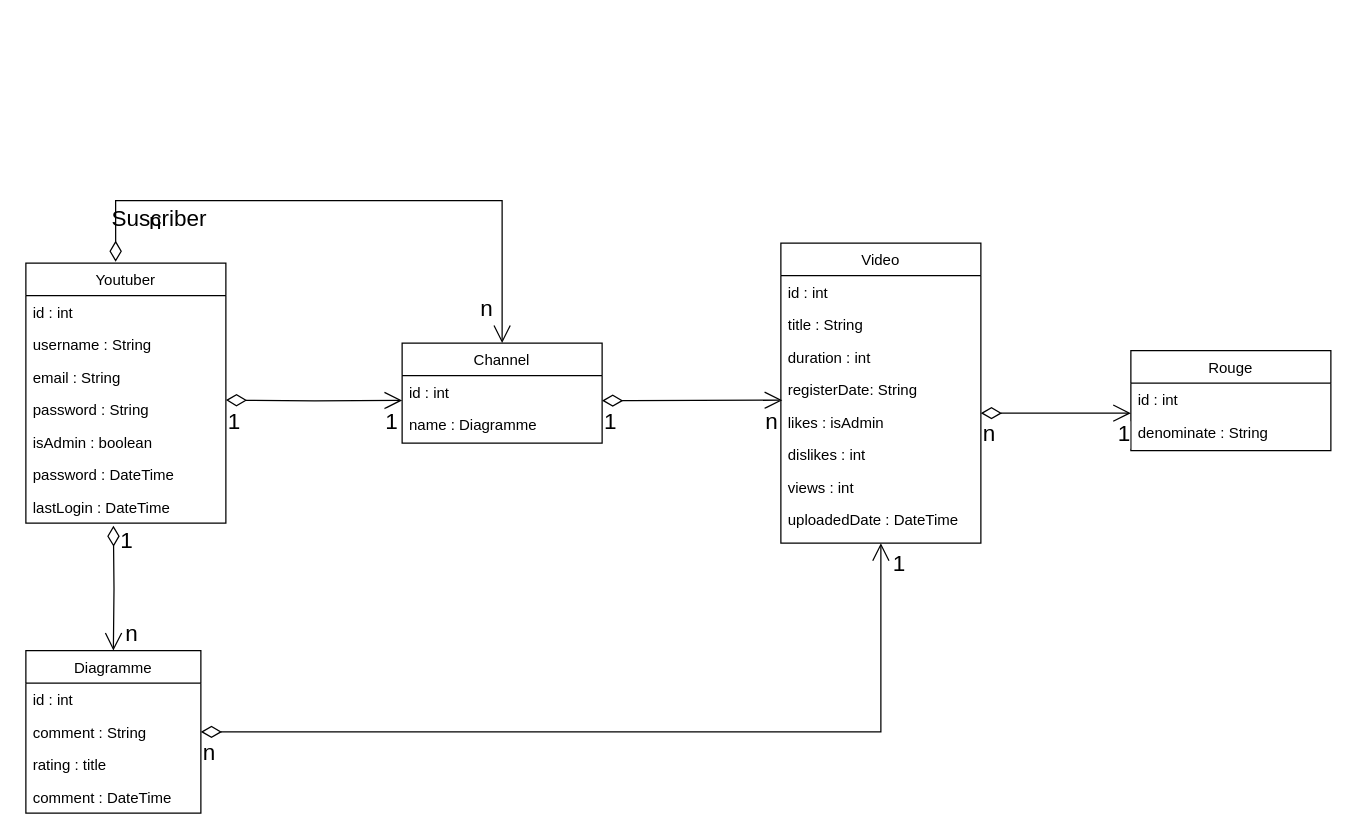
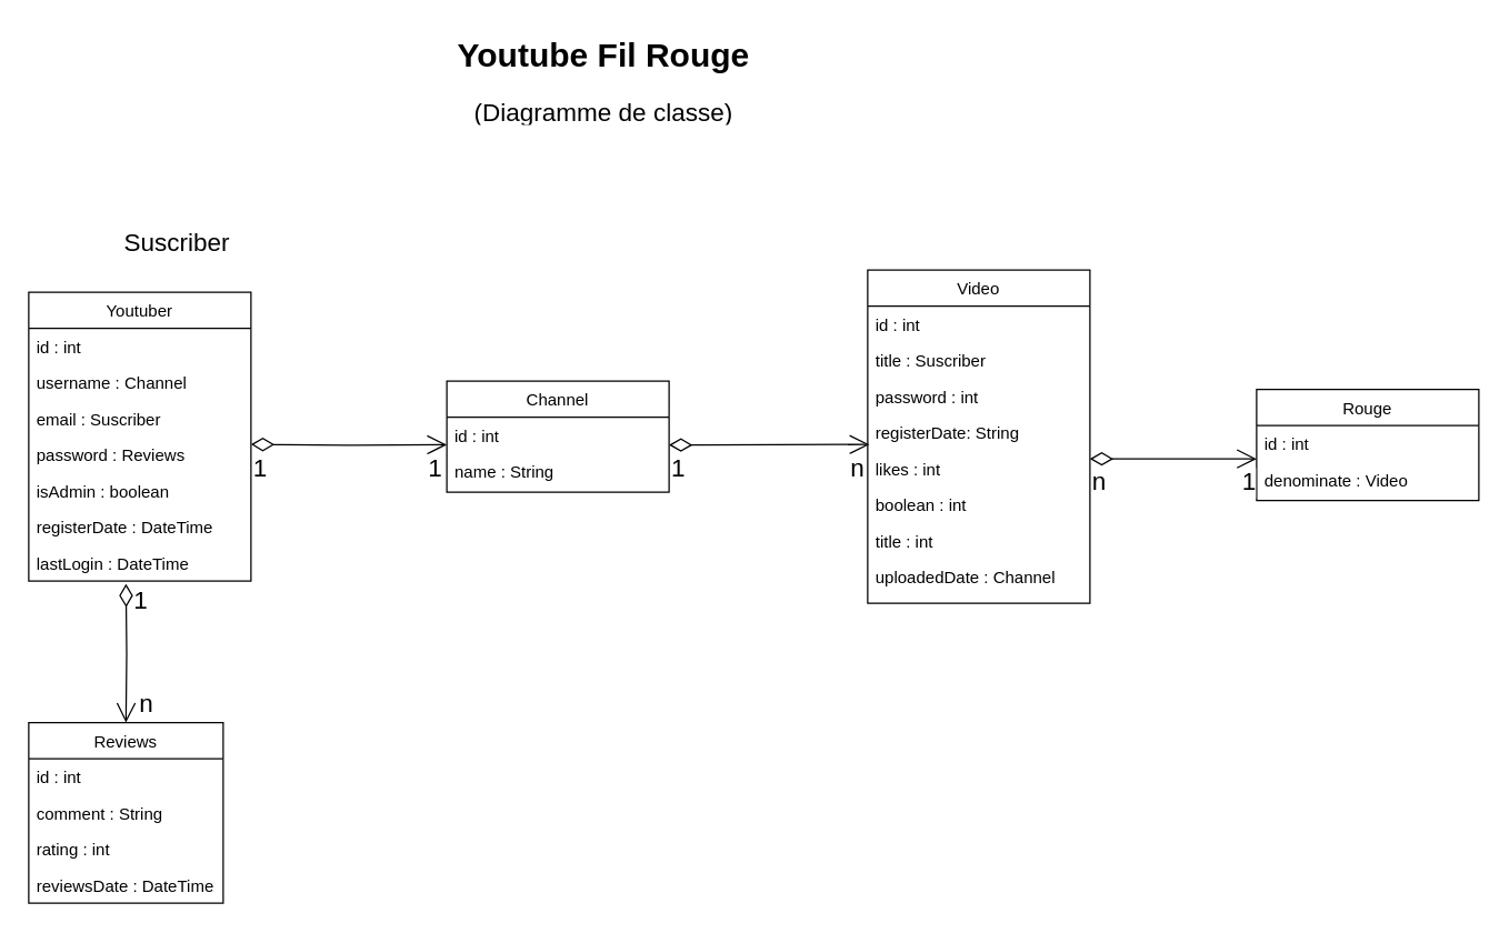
  <mxCell id="0" />
  <mxCell id="1" parent="0" />
  <mxCell id="2" value="Video" style="swimlane;fontStyle=0;align=center;verticalAlign=top;childLayout=stackLayout;horizontal=1;startSize=26;horizontalStack=0;resizeParent=1;resizeLast=0;collapsible=1;marginBottom=0;rounded=0;shadow=0;strokeWidth=1;" parent="1" vertex="1"><mxGeometry x="624" y="194" width="160" height="240" as="geometry"><mxRectangle x="550" y="140" width="160" height="26" as="alternateBounds" /></mxGeometry></mxCell>
  <mxCell id="3" value="id : int" style="text;align=left;verticalAlign=top;spacingLeft=4;spacingRight=4;overflow=hidden;rotatable=0;points=[[0,0.5],[1,0.5]];portConstraint=eastwest;" parent="2" vertex="1"><mxGeometry y="26" width="160" height="26" as="geometry" /></mxCell>
- <mxCell id="4" value="title : String" style="text;align=left;verticalAlign=top;spacingLeft=4;spacingRight=4;overflow=hidden;rotatable=0;points=[[0,0.5],[1,0.5]];portConstraint=eastwest;rounded=0;shadow=0;html=0;" parent="2" vertex="1"><mxGeometry y="52" width="160" height="26" as="geometry" /></mxCell>
- <mxCell id="5" value="duration : int" style="text;align=left;verticalAlign=top;spacingLeft=4;spacingRight=4;overflow=hidden;rotatable=0;points=[[0,0.5],[1,0.5]];portConstraint=eastwest;rounded=0;shadow=0;html=0;" parent="2" vertex="1"><mxGeometry y="78" width="160" height="26" as="geometry" /></mxCell>
+ <mxCell id="4" value="title : Suscriber" style="text;align=left;verticalAlign=top;spacingLeft=4;spacingRight=4;overflow=hidden;rotatable=0;points=[[0,0.5],[1,0.5]];portConstraint=eastwest;rounded=0;shadow=0;html=0;" parent="2" vertex="1"><mxGeometry y="52" width="160" height="26" as="geometry" /></mxCell>
+ <mxCell id="5" value="password : int" style="text;align=left;verticalAlign=top;spacingLeft=4;spacingRight=4;overflow=hidden;rotatable=0;points=[[0,0.5],[1,0.5]];portConstraint=eastwest;rounded=0;shadow=0;html=0;" parent="2" vertex="1"><mxGeometry y="78" width="160" height="26" as="geometry" /></mxCell>
  <mxCell id="6" value="registerDate: String" style="text;align=left;verticalAlign=top;spacingLeft=4;spacingRight=4;overflow=hidden;rotatable=0;points=[[0,0.5],[1,0.5]];portConstraint=eastwest;rounded=0;shadow=0;html=0;" parent="2" vertex="1"><mxGeometry y="104" width="160" height="26" as="geometry" /></mxCell>
- <mxCell id="7" value="likes : isAdmin" style="text;align=left;verticalAlign=top;spacingLeft=4;spacingRight=4;overflow=hidden;rotatable=0;points=[[0,0.5],[1,0.5]];portConstraint=eastwest;rounded=0;shadow=0;html=0;" parent="2" vertex="1"><mxGeometry y="130" width="160" height="26" as="geometry" /></mxCell>
- <mxCell id="8" value="dislikes : int" style="text;align=left;verticalAlign=top;spacingLeft=4;spacingRight=4;overflow=hidden;rotatable=0;points=[[0,0.5],[1,0.5]];portConstraint=eastwest;" parent="2" vertex="1"><mxGeometry y="156" width="160" height="26" as="geometry" /></mxCell>
- <mxCell id="9" value="views : int" style="text;align=left;verticalAlign=top;spacingLeft=4;spacingRight=4;overflow=hidden;rotatable=0;points=[[0,0.5],[1,0.5]];portConstraint=eastwest;" parent="2" vertex="1"><mxGeometry y="182" width="160" height="26" as="geometry" /></mxCell>
- <mxCell id="10" value="uploadedDate : DateTime" style="text;align=left;verticalAlign=top;spacingLeft=4;spacingRight=4;overflow=hidden;rotatable=0;points=[[0,0.5],[1,0.5]];portConstraint=eastwest;" vertex="1" parent="2"><mxGeometry y="208" width="160" height="26" as="geometry" /></mxCell>
+ <mxCell id="7" value="likes : int" style="text;align=left;verticalAlign=top;spacingLeft=4;spacingRight=4;overflow=hidden;rotatable=0;points=[[0,0.5],[1,0.5]];portConstraint=eastwest;rounded=0;shadow=0;html=0;" parent="2" vertex="1"><mxGeometry y="130" width="160" height="26" as="geometry" /></mxCell>
+ <mxCell id="8" value="boolean : int" style="text;align=left;verticalAlign=top;spacingLeft=4;spacingRight=4;overflow=hidden;rotatable=0;points=[[0,0.5],[1,0.5]];portConstraint=eastwest;" parent="2" vertex="1"><mxGeometry y="156" width="160" height="26" as="geometry" /></mxCell>
+ <mxCell id="9" value="title : int" style="text;align=left;verticalAlign=top;spacingLeft=4;spacingRight=4;overflow=hidden;rotatable=0;points=[[0,0.5],[1,0.5]];portConstraint=eastwest;" parent="2" vertex="1"><mxGeometry y="182" width="160" height="26" as="geometry" /></mxCell>
+ <mxCell id="10" value="uploadedDate : Channel" style="text;align=left;verticalAlign=top;spacingLeft=4;spacingRight=4;overflow=hidden;rotatable=0;points=[[0,0.5],[1,0.5]];portConstraint=eastwest;" vertex="1" parent="2"><mxGeometry y="208" width="160" height="26" as="geometry" /></mxCell>
+ <mxCell id="11" value="&lt;h1&gt;Youtube Fil Rouge&lt;/h1&gt;&lt;div style=&quot;text-align: center;&quot;&gt;&lt;font style=&quot;font-size: 18px;&quot;&gt;(Diagramme de classe)&lt;/font&gt;&lt;/div&gt;" style="text;html=1;strokeColor=none;fillColor=none;spacing=5;spacingTop=-20;whiteSpace=wrap;overflow=hidden;rounded=0;" vertex="1" parent="1"><mxGeometry x="324" y="20" width="223" height="70" as="geometry" /></mxCell>
  <mxCell id="12" value="Youtuber" style="swimlane;fontStyle=0;align=center;verticalAlign=top;childLayout=stackLayout;horizontal=1;startSize=26;horizontalStack=0;resizeParent=1;resizeLast=0;collapsible=1;marginBottom=0;rounded=0;shadow=0;strokeWidth=1;" vertex="1" parent="1"><mxGeometry x="20" y="210" width="160" height="208" as="geometry"><mxRectangle x="550" y="140" width="160" height="26" as="alternateBounds" /></mxGeometry></mxCell>
  <mxCell id="13" value="id : int" style="text;align=left;verticalAlign=top;spacingLeft=4;spacingRight=4;overflow=hidden;rotatable=0;points=[[0,0.5],[1,0.5]];portConstraint=eastwest;" vertex="1" parent="12"><mxGeometry y="26" width="160" height="26" as="geometry" /></mxCell>
- <mxCell id="14" value="username : String" style="text;align=left;verticalAlign=top;spacingLeft=4;spacingRight=4;overflow=hidden;rotatable=0;points=[[0,0.5],[1,0.5]];portConstraint=eastwest;rounded=0;shadow=0;html=0;" vertex="1" parent="12"><mxGeometry y="52" width="160" height="26" as="geometry" /></mxCell>
- <mxCell id="15" value="email : String" style="text;align=left;verticalAlign=top;spacingLeft=4;spacingRight=4;overflow=hidden;rotatable=0;points=[[0,0.5],[1,0.5]];portConstraint=eastwest;rounded=0;shadow=0;html=0;" vertex="1" parent="12"><mxGeometry y="78" width="160" height="26" as="geometry" /></mxCell>
- <mxCell id="16" value="password : String" style="text;align=left;verticalAlign=top;spacingLeft=4;spacingRight=4;overflow=hidden;rotatable=0;points=[[0,0.5],[1,0.5]];portConstraint=eastwest;rounded=0;shadow=0;html=0;" vertex="1" parent="12"><mxGeometry y="104" width="160" height="26" as="geometry" /></mxCell>
+ <mxCell id="14" value="username : Channel" style="text;align=left;verticalAlign=top;spacingLeft=4;spacingRight=4;overflow=hidden;rotatable=0;points=[[0,0.5],[1,0.5]];portConstraint=eastwest;rounded=0;shadow=0;html=0;" vertex="1" parent="12"><mxGeometry y="52" width="160" height="26" as="geometry" /></mxCell>
+ <mxCell id="15" value="email : Suscriber" style="text;align=left;verticalAlign=top;spacingLeft=4;spacingRight=4;overflow=hidden;rotatable=0;points=[[0,0.5],[1,0.5]];portConstraint=eastwest;rounded=0;shadow=0;html=0;" vertex="1" parent="12"><mxGeometry y="78" width="160" height="26" as="geometry" /></mxCell>
+ <mxCell id="16" value="password : Reviews" style="text;align=left;verticalAlign=top;spacingLeft=4;spacingRight=4;overflow=hidden;rotatable=0;points=[[0,0.5],[1,0.5]];portConstraint=eastwest;rounded=0;shadow=0;html=0;" vertex="1" parent="12"><mxGeometry y="104" width="160" height="26" as="geometry" /></mxCell>
  <mxCell id="17" value="isAdmin : boolean" style="text;align=left;verticalAlign=top;spacingLeft=4;spacingRight=4;overflow=hidden;rotatable=0;points=[[0,0.5],[1,0.5]];portConstraint=eastwest;rounded=0;shadow=0;html=0;" vertex="1" parent="12"><mxGeometry y="130" width="160" height="26" as="geometry" /></mxCell>
- <mxCell id="18" value="password : DateTime" style="text;align=left;verticalAlign=top;spacingLeft=4;spacingRight=4;overflow=hidden;rotatable=0;points=[[0,0.5],[1,0.5]];portConstraint=eastwest;rounded=0;shadow=0;html=0;" vertex="1" parent="12"><mxGeometry y="156" width="160" height="26" as="geometry" /></mxCell>
+ <mxCell id="18" value="registerDate : DateTime" style="text;align=left;verticalAlign=top;spacingLeft=4;spacingRight=4;overflow=hidden;rotatable=0;points=[[0,0.5],[1,0.5]];portConstraint=eastwest;rounded=0;shadow=0;html=0;" vertex="1" parent="12"><mxGeometry y="156" width="160" height="26" as="geometry" /></mxCell>
  <mxCell id="19" value="lastLogin : DateTime" style="text;align=left;verticalAlign=top;spacingLeft=4;spacingRight=4;overflow=hidden;rotatable=0;points=[[0,0.5],[1,0.5]];portConstraint=eastwest;" vertex="1" parent="12"><mxGeometry y="182" width="160" height="26" as="geometry" /></mxCell>
  <mxCell id="20" value="" style="endArrow=open;html=1;endSize=12;startArrow=diamondThin;startSize=14;startFill=0;edgeStyle=orthogonalEdgeStyle;rounded=0;fontSize=18;entryX=0.5;entryY=0;entryDx=0;entryDy=0;" edge="1" parent="12" target="23"><mxGeometry relative="1" as="geometry"><mxPoint x="70" y="210" as="sourcePoint" /><mxPoint x="230" y="200" as="targetPoint" /></mxGeometry></mxCell>
  <mxCell id="21" value="1" style="edgeLabel;resizable=0;html=1;align=left;verticalAlign=top;fontSize=18;" connectable="0" vertex="1" parent="20"><mxGeometry x="-1" relative="1" as="geometry"><mxPoint x="4" y="-5" as="offset" /></mxGeometry></mxCell>
  <mxCell id="22" value="n" style="edgeLabel;resizable=0;html=1;align=right;verticalAlign=top;fontSize=18;" connectable="0" vertex="1" parent="20"><mxGeometry x="1" relative="1" as="geometry"><mxPoint x="-3" as="offset" /></mxGeometry></mxCell>
- <mxCell id="23" value="Diagramme" style="swimlane;fontStyle=0;align=center;verticalAlign=top;childLayout=stackLayout;horizontal=1;startSize=26;horizontalStack=0;resizeParent=1;resizeLast=0;collapsible=1;marginBottom=0;rounded=0;shadow=0;strokeWidth=1;" vertex="1" parent="1"><mxGeometry x="20" y="520" width="140" height="130" as="geometry"><mxRectangle x="550" y="140" width="160" height="26" as="alternateBounds" /></mxGeometry></mxCell>
+ <mxCell id="23" value="Reviews" style="swimlane;fontStyle=0;align=center;verticalAlign=top;childLayout=stackLayout;horizontal=1;startSize=26;horizontalStack=0;resizeParent=1;resizeLast=0;collapsible=1;marginBottom=0;rounded=0;shadow=0;strokeWidth=1;" vertex="1" parent="1"><mxGeometry x="20" y="520" width="140" height="130" as="geometry"><mxRectangle x="550" y="140" width="160" height="26" as="alternateBounds" /></mxGeometry></mxCell>
  <mxCell id="24" value="id : int" style="text;align=left;verticalAlign=top;spacingLeft=4;spacingRight=4;overflow=hidden;rotatable=0;points=[[0,0.5],[1,0.5]];portConstraint=eastwest;" vertex="1" parent="23"><mxGeometry y="26" width="140" height="26" as="geometry" /></mxCell>
  <mxCell id="25" value="comment : String" style="text;align=left;verticalAlign=top;spacingLeft=4;spacingRight=4;overflow=hidden;rotatable=0;points=[[0,0.5],[1,0.5]];portConstraint=eastwest;rounded=0;shadow=0;html=0;" vertex="1" parent="23"><mxGeometry y="52" width="140" height="26" as="geometry" /></mxCell>
- <mxCell id="26" value="rating : title" style="text;align=left;verticalAlign=top;spacingLeft=4;spacingRight=4;overflow=hidden;rotatable=0;points=[[0,0.5],[1,0.5]];portConstraint=eastwest;rounded=0;shadow=0;html=0;" vertex="1" parent="23"><mxGeometry y="78" width="140" height="26" as="geometry" /></mxCell>
- <mxCell id="27" value="comment : DateTime" style="text;align=left;verticalAlign=top;spacingLeft=4;spacingRight=4;overflow=hidden;rotatable=0;points=[[0,0.5],[1,0.5]];portConstraint=eastwest;rounded=0;shadow=0;html=0;" vertex="1" parent="23"><mxGeometry y="104" width="140" height="26" as="geometry" /></mxCell>
+ <mxCell id="26" value="rating : int" style="text;align=left;verticalAlign=top;spacingLeft=4;spacingRight=4;overflow=hidden;rotatable=0;points=[[0,0.5],[1,0.5]];portConstraint=eastwest;rounded=0;shadow=0;html=0;" vertex="1" parent="23"><mxGeometry y="78" width="140" height="26" as="geometry" /></mxCell>
+ <mxCell id="27" value="reviewsDate : DateTime" style="text;align=left;verticalAlign=top;spacingLeft=4;spacingRight=4;overflow=hidden;rotatable=0;points=[[0,0.5],[1,0.5]];portConstraint=eastwest;rounded=0;shadow=0;html=0;" vertex="1" parent="23"><mxGeometry y="104" width="140" height="26" as="geometry" /></mxCell>
  <mxCell id="28" value="Rouge" style="swimlane;fontStyle=0;align=center;verticalAlign=top;childLayout=stackLayout;horizontal=1;startSize=26;horizontalStack=0;resizeParent=1;resizeLast=0;collapsible=1;marginBottom=0;rounded=0;shadow=0;strokeWidth=1;" vertex="1" parent="1"><mxGeometry x="904" y="280" width="160" height="80" as="geometry"><mxRectangle x="550" y="140" width="160" height="26" as="alternateBounds" /></mxGeometry></mxCell>
  <mxCell id="29" value="id : int" style="text;align=left;verticalAlign=top;spacingLeft=4;spacingRight=4;overflow=hidden;rotatable=0;points=[[0,0.5],[1,0.5]];portConstraint=eastwest;" vertex="1" parent="28"><mxGeometry y="26" width="160" height="26" as="geometry" /></mxCell>
- <mxCell id="30" value="denominate : String" style="text;align=left;verticalAlign=top;spacingLeft=4;spacingRight=4;overflow=hidden;rotatable=0;points=[[0,0.5],[1,0.5]];portConstraint=eastwest;rounded=0;shadow=0;html=0;" vertex="1" parent="28"><mxGeometry y="52" width="160" height="26" as="geometry" /></mxCell>
+ <mxCell id="30" value="denominate : Video" style="text;align=left;verticalAlign=top;spacingLeft=4;spacingRight=4;overflow=hidden;rotatable=0;points=[[0,0.5],[1,0.5]];portConstraint=eastwest;rounded=0;shadow=0;html=0;" vertex="1" parent="28"><mxGeometry y="52" width="160" height="26" as="geometry" /></mxCell>
  <mxCell id="31" value="n" style="edgeLabel;resizable=0;html=1;align=right;verticalAlign=top;fontSize=18;" connectable="0" vertex="1" parent="1"><mxGeometry x="110" y="490" as="geometry" /></mxCell>
- <mxCell id="32" value="" style="endArrow=open;html=1;endSize=12;startArrow=diamondThin;startSize=14;startFill=0;edgeStyle=orthogonalEdgeStyle;rounded=0;fontSize=18;exitX=1;exitY=0.5;exitDx=0;exitDy=0;entryX=0.5;entryY=1;entryDx=0;entryDy=0;" edge="1" parent="1" source="25" target="2"><mxGeometry x="0.114" y="-85" relative="1" as="geometry"><mxPoint x="330" y="640" as="sourcePoint" /><mxPoint x="490" y="640" as="targetPoint" /><mxPoint as="offset" /></mxGeometry></mxCell>
- <mxCell id="33" value="n" style="edgeLabel;resizable=0;html=1;align=left;verticalAlign=top;fontSize=18;" connectable="0" vertex="1" parent="32"><mxGeometry x="-1" relative="1" as="geometry" /></mxCell>
- <mxCell id="34" value="1" style="edgeLabel;resizable=0;html=1;align=right;verticalAlign=top;fontSize=18;" connectable="0" vertex="1" parent="32"><mxGeometry x="1" relative="1" as="geometry"><mxPoint x="20" as="offset" /></mxGeometry></mxCell>
  <mxCell id="35" value="" style="endArrow=open;html=1;endSize=12;startArrow=diamondThin;startSize=14;startFill=0;edgeStyle=orthogonalEdgeStyle;rounded=0;fontSize=18;" edge="1" parent="1"><mxGeometry x="-0.333" relative="1" as="geometry"><mxPoint x="784" y="330" as="sourcePoint" /><mxPoint x="904" y="330" as="targetPoint" /><mxPoint as="offset" /></mxGeometry></mxCell>
  <mxCell id="36" value="n" style="edgeLabel;resizable=0;html=1;align=left;verticalAlign=top;fontSize=18;" connectable="0" vertex="1" parent="35"><mxGeometry x="-1" relative="1" as="geometry" /></mxCell>
  <mxCell id="37" value="1" style="edgeLabel;resizable=0;html=1;align=right;verticalAlign=top;fontSize=18;" connectable="0" vertex="1" parent="35"><mxGeometry x="1" relative="1" as="geometry" /></mxCell>
  <mxCell id="38" value="Channel" style="swimlane;fontStyle=0;align=center;verticalAlign=top;childLayout=stackLayout;horizontal=1;startSize=26;horizontalStack=0;resizeParent=1;resizeLast=0;collapsible=1;marginBottom=0;rounded=0;shadow=0;strokeWidth=1;" vertex="1" parent="1"><mxGeometry x="321" y="274" width="160" height="80" as="geometry"><mxRectangle x="550" y="140" width="160" height="26" as="alternateBounds" /></mxGeometry></mxCell>
  <mxCell id="39" value="id : int" style="text;align=left;verticalAlign=top;spacingLeft=4;spacingRight=4;overflow=hidden;rotatable=0;points=[[0,0.5],[1,0.5]];portConstraint=eastwest;" vertex="1" parent="38"><mxGeometry y="26" width="160" height="26" as="geometry" /></mxCell>
- <mxCell id="40" value="name : Diagramme" style="text;align=left;verticalAlign=top;spacingLeft=4;spacingRight=4;overflow=hidden;rotatable=0;points=[[0,0.5],[1,0.5]];portConstraint=eastwest;rounded=0;shadow=0;html=0;" vertex="1" parent="38"><mxGeometry y="52" width="160" height="26" as="geometry" /></mxCell>
+ <mxCell id="40" value="name : String" style="text;align=left;verticalAlign=top;spacingLeft=4;spacingRight=4;overflow=hidden;rotatable=0;points=[[0,0.5],[1,0.5]];portConstraint=eastwest;rounded=0;shadow=0;html=0;" vertex="1" parent="38"><mxGeometry y="52" width="160" height="26" as="geometry" /></mxCell>
  <mxCell id="41" value="" style="endArrow=open;html=1;endSize=12;startArrow=diamondThin;startSize=14;startFill=0;edgeStyle=orthogonalEdgeStyle;rounded=0;fontSize=18;entryX=0;entryY=0.763;entryDx=0;entryDy=0;entryPerimeter=0;" edge="1" parent="1" target="39"><mxGeometry relative="1" as="geometry"><mxPoint x="180" y="319.58" as="sourcePoint" /><mxPoint x="314" y="320" as="targetPoint" /></mxGeometry></mxCell>
  <mxCell id="42" value="1" style="edgeLabel;resizable=0;html=1;align=left;verticalAlign=top;fontSize=18;" connectable="0" vertex="1" parent="41"><mxGeometry x="-1" relative="1" as="geometry" /></mxCell>
  <mxCell id="43" value="1" style="edgeLabel;resizable=0;html=1;align=right;verticalAlign=top;fontSize=18;" connectable="0" vertex="1" parent="41"><mxGeometry x="1" relative="1" as="geometry"><mxPoint x="-3" as="offset" /></mxGeometry></mxCell>
  <mxCell id="44" value="" style="endArrow=open;html=1;endSize=12;startArrow=diamondThin;startSize=14;startFill=0;edgeStyle=orthogonalEdgeStyle;rounded=0;fontSize=18;entryX=0.007;entryY=0.833;entryDx=0;entryDy=0;entryPerimeter=0;" edge="1" parent="1" source="39" target="6"><mxGeometry relative="1" as="geometry"><mxPoint x="483" y="318.74" as="sourcePoint" /><mxPoint x="624" y="318.998" as="targetPoint" /><Array as="points"><mxPoint x="504" y="320" /><mxPoint x="504" y="320" /></Array></mxGeometry></mxCell>
  <mxCell id="45" value="1" style="edgeLabel;resizable=0;html=1;align=left;verticalAlign=top;fontSize=18;" connectable="0" vertex="1" parent="44"><mxGeometry x="-1" relative="1" as="geometry" /></mxCell>
  <mxCell id="46" value="n" style="edgeLabel;resizable=0;html=1;align=right;verticalAlign=top;fontSize=18;" connectable="0" vertex="1" parent="44"><mxGeometry x="1" relative="1" as="geometry"><mxPoint x="-3" as="offset" /></mxGeometry></mxCell>
- <mxCell id="47" value="" style="endArrow=open;html=1;endSize=12;startArrow=diamondThin;startSize=14;startFill=0;edgeStyle=orthogonalEdgeStyle;rounded=0;fontSize=18;entryX=0.5;entryY=0;entryDx=0;entryDy=0;exitX=0.449;exitY=-0.005;exitDx=0;exitDy=0;exitPerimeter=0;" edge="1" parent="1" source="12" target="38"><mxGeometry relative="1" as="geometry"><mxPoint x="94" y="180" as="sourcePoint" /><mxPoint x="451" y="30" as="targetPoint" /><Array as="points"><mxPoint x="92" y="160" /><mxPoint x="401" y="160" /></Array></mxGeometry></mxCell>
- <mxCell id="48" value="n" style="edgeLabel;resizable=0;html=1;align=left;verticalAlign=top;fontSize=18;" connectable="0" vertex="1" parent="47"><mxGeometry x="-1" relative="1" as="geometry"><mxPoint x="25" y="-49" as="offset" /></mxGeometry></mxCell>
- <mxCell id="49" value="n" style="edgeLabel;resizable=0;html=1;align=right;verticalAlign=top;fontSize=18;" connectable="0" vertex="1" parent="47"><mxGeometry x="1" relative="1" as="geometry"><mxPoint x="-7" y="-44" as="offset" /></mxGeometry></mxCell>
  <mxCell id="50" value="Suscriber" style="text;html=1;strokeColor=none;fillColor=none;align=center;verticalAlign=middle;whiteSpace=wrap;rounded=0;fontSize=18;" vertex="1" parent="1"><mxGeometry x="97" y="160" width="60" height="30" as="geometry" /></mxCell>
